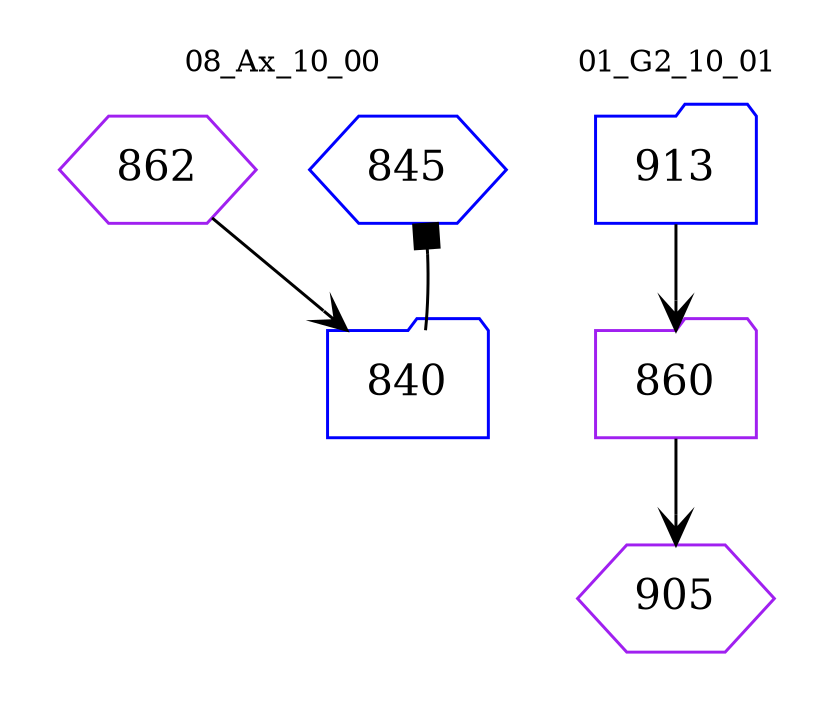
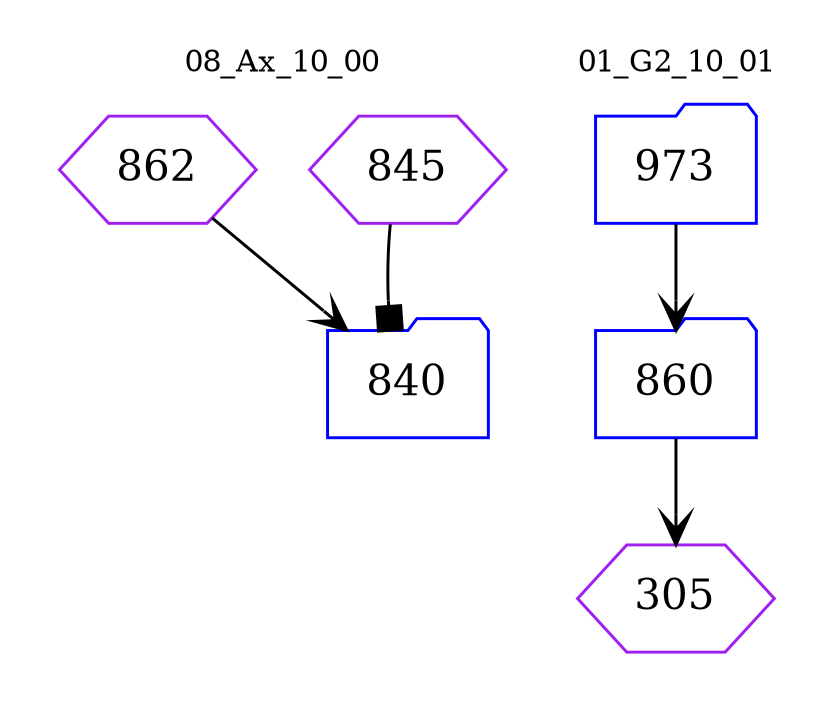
  digraph {
    node [color=purple shape=hexagon]
    edge [arrowhead=vee color=black]
-   n1 [color=blue label=845]
+   n1 [label=845]
    n2 [color=blue label=840 shape=folder]
    n3 [label=862]
-   n4 [color=blue label=913 shape=folder]
-   n5 [label=860 shape=folder]
-   n6 [label=905]
+   n4 [color=blue label=973 shape=folder]
+   n5 [color=blue label=860 shape=folder]
+   n6 [label=305]
    subgraph cluster_1 {
      color=white
      fontsize=10
      label="08_Ax_10_00"
      n1
      n2
      n3
    }
    subgraph cluster_2 {
      color=white
      fontsize=10
      label="01_G2_10_01"
      n4
      n5
      n6
    }
-   n2 -> n1 [arrowhead=box]
+   n1 -> n2 [arrowhead=box]
    n3 -> n2
    n4 -> n5
    n5 -> n6
  }
